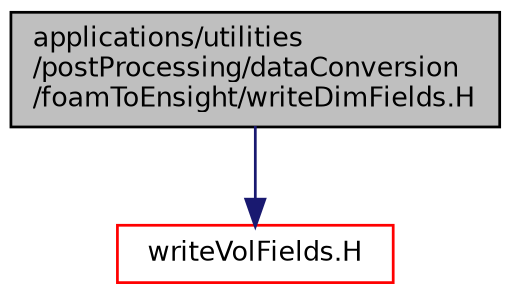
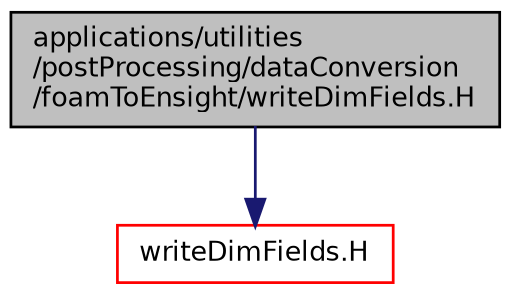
  digraph {
    node [fontname=Helvetica fontsize=10 shape=record]
    n1 [color=black fillcolor=grey75 fontcolor=black height=0.2 label="applications/utilities\l/postProcessing/dataConversion\l/foamToEnsight/writeDimFields.H" style=filled width=0.4]
-   n2 [color=red height=0.2 label="writeVolFields.H" width=0.4]
+   n2 [color=red height=0.2 label="writeDimFields.H" width=0.4]
    n1 -> n2 [color=midnightblue fontname=Helvetica fontsize=10 labelfontname=Helvetica labelfontsize=10 style=solid]
  }
